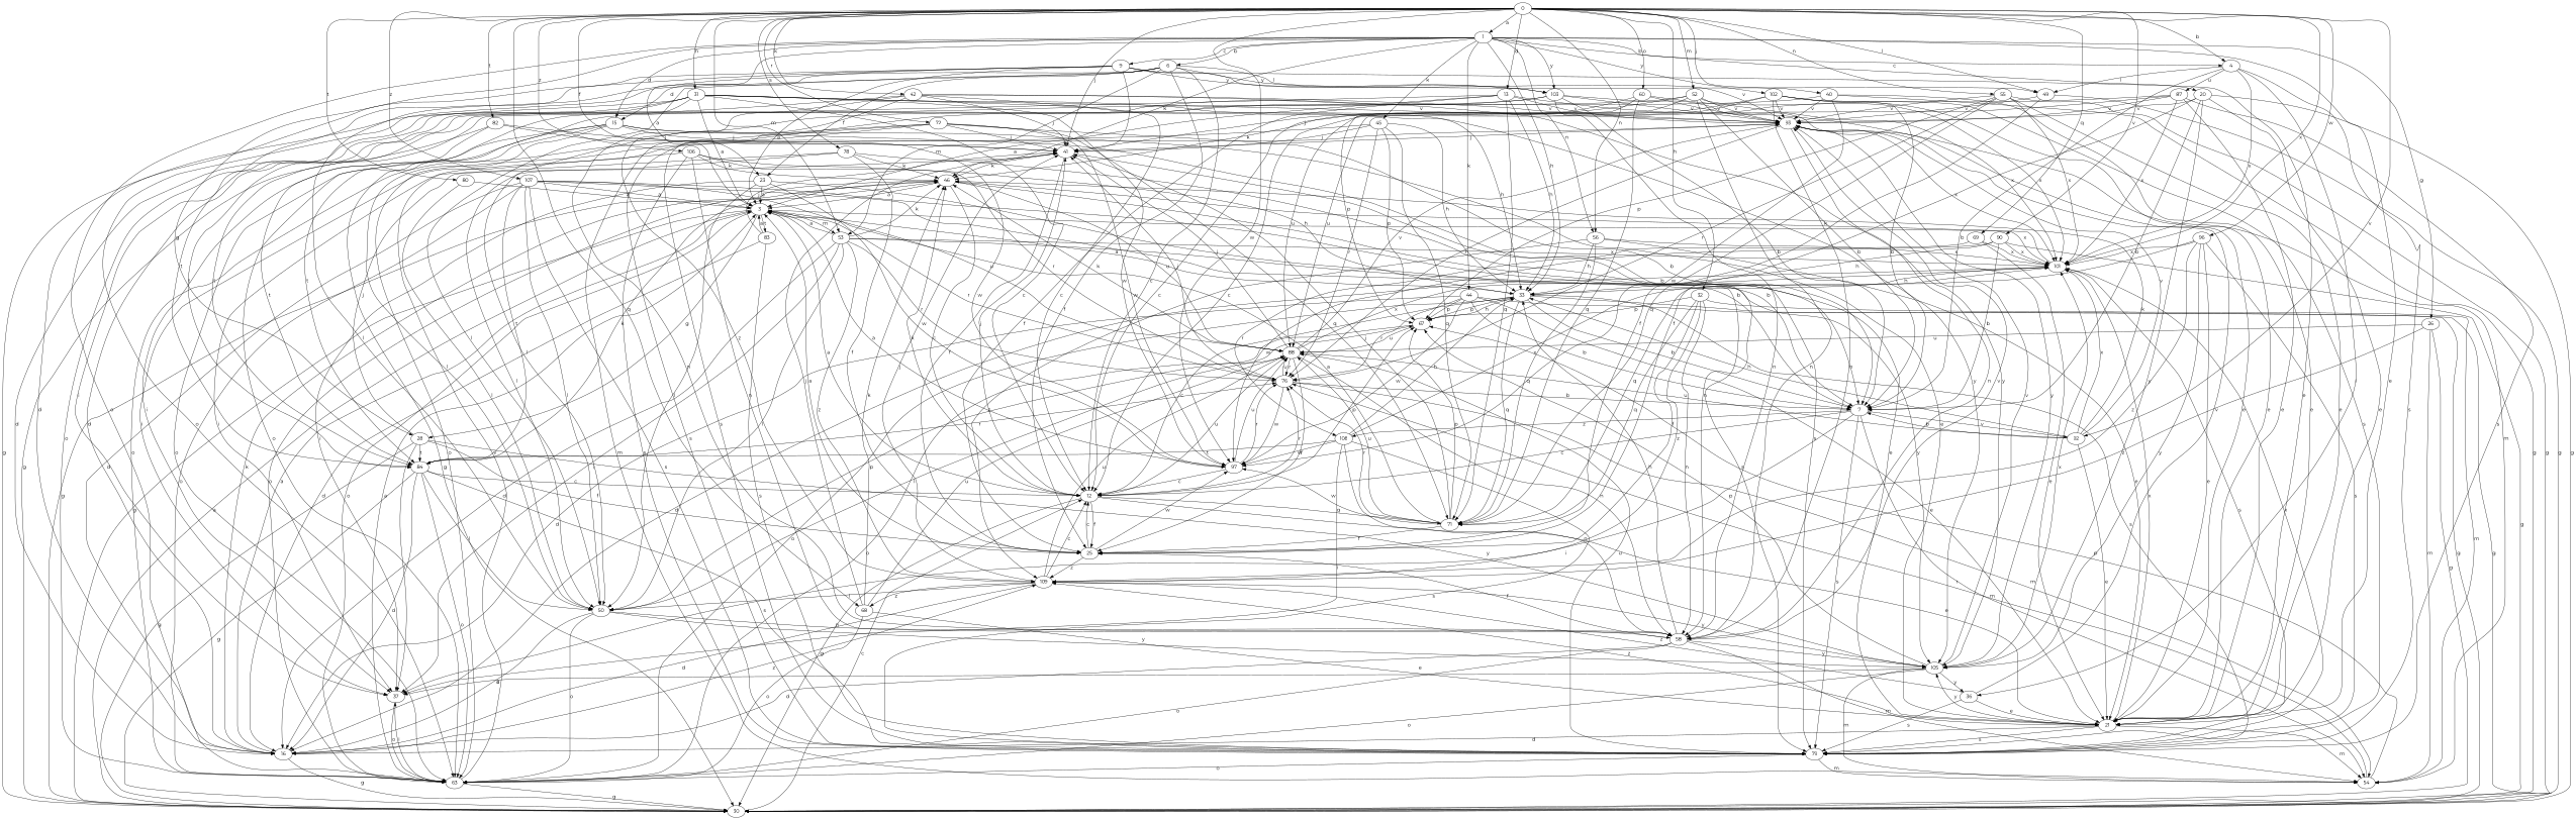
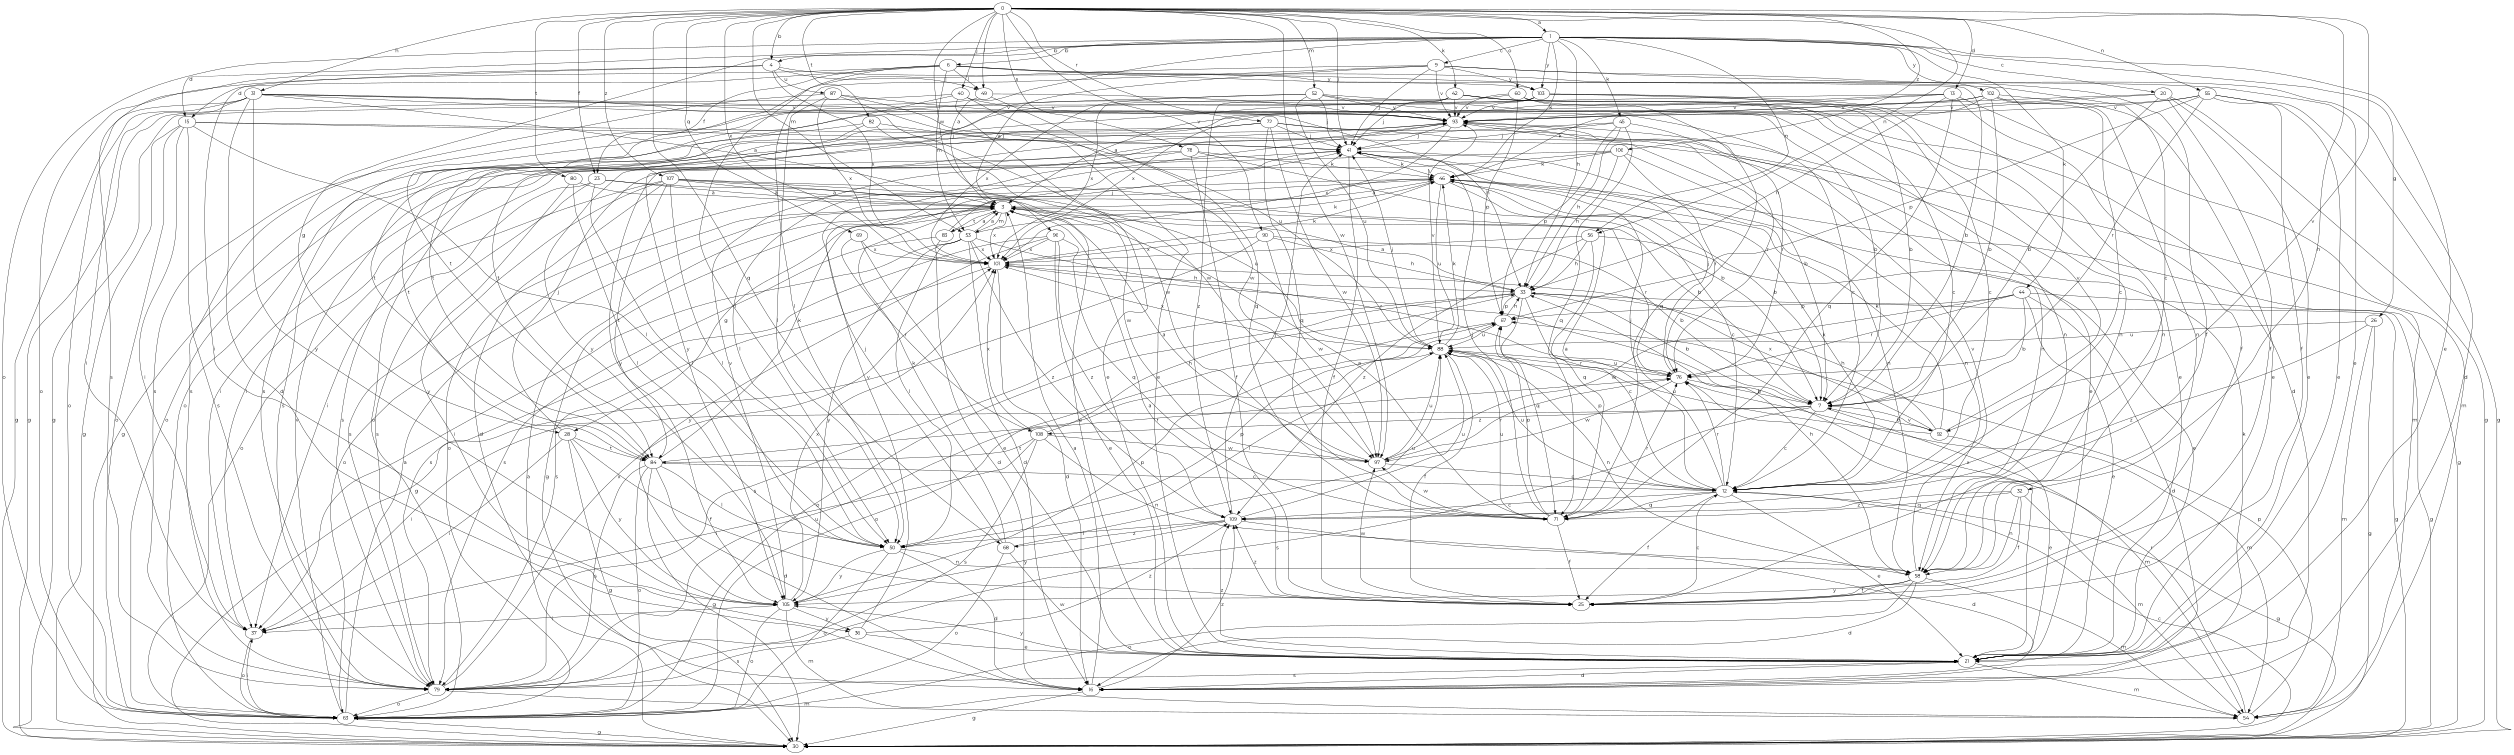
  strict digraph {
    fontname=Montserrat
    node [fontname=Montserrat]
    edge [fontname=Montserrat]
    0
    1
    4
    13
    23
    31
    32
    40
    41
    42
    49
    52
    53
    55
    56
    60
    68
    69
    72
    78
    80
    82
    90
    92
    96
    97
    101
    106
    107
    3
    6
    9
    n33 [label=20]
    15
    21
    26
    28
    33
    44
    45
    46
    63
    102
    103
    7
    36
    79
    87
    25
    54
    84
    93
    71
    50
    37
    30
    12
    16
    105
    67
    109
    58
    88
    76
    108
    83
    0 -> 1 [label=a]
    0 -> 4 [label=b]
    0 -> 13 [label=d]
    0 -> 23 [label=f]
    0 -> 31 [label=h]
    0 -> 32 [label=h]
    0 -> 40 [label=j]
    0 -> 41 [label=j]
    0 -> 42 [label=k]
    0 -> 49 [label=l]
    0 -> 52 [label=m]
    0 -> 53 [label=m]
    0 -> 55 [label=n]
    0 -> 56 [label=n]
    0 -> 60 [label=o]
    0 -> 68 [label=q]
    0 -> 69 [label=q]
    0 -> 72 [label=r]
    0 -> 78 [label=s]
    0 -> 80 [label=t]
    0 -> 82 [label=t]
    0 -> 90 [label=v]
    0 -> 92 [label=v]
    0 -> 96 [label=w]
    0 -> 97 [label=w]
    0 -> 101 [label=x]
    0 -> 106 [label=z]
    0 -> 107 [label=z]
    1 -> 4 [label=b]
    1 -> 56 [label=n]
    1 -> 3 [label=a]
    1 -> 6 [label=b]
    1 -> 9 [label=c]
    1 -> n33 [label=c]
    1 -> 15 [label=d]
    1 -> 21 [label=e]
    1 -> 26 [label=g]
    1 -> 28 [label=g]
    1 -> 33 [label=h]
    1 -> 44 [label=k]
    1 -> 45 [label=k]
    1 -> 46 [label=k]
    1 -> 63 [label=o]
    1 -> 102 [label=y]
    1 -> 103 [label=y]
    4 -> 49 [label=l]
    4 -> 101 [label=x]
    4 -> 7 [label=b]
    4 -> 36 [label=i]
    4 -> 79 [label=s]
    4 -> 87 [label=u]
    13 -> 3 [label=a]
    13 -> 33 [label=h]
    13 -> 25 [label=f]
    13 -> 54 [label=m]
    13 -> 84 [label=t]
    13 -> 93 [label=v]
    13 -> 71 [label=q]
    23 -> 97 [label=w]
    23 -> 3 [label=a]
    23 -> 79 [label=s]
    23 -> 50 [label=l]
    23 -> 37 [label=i]
    31 -> 97 [label=w]
    31 -> 3 [label=a]
    31 -> 33 [label=h]
    31 -> 63 [label=o]
    31 -> 93 [label=v]
    31 -> 37 [label=i]
    31 -> 30 [label=g]
    31 -> 12 [label=c]
    31 -> 16 [label=d]
    31 -> 105 [label=y]
    32 -> 25 [label=f]
    32 -> 54 [label=m]
    32 -> 71 [label=q]
-   32 -> 67 [label=p]
    32 -> 109 [label=z]
    32 -> 58 [label=n]
    40 -> 97 [label=w]
    40 -> 21 [label=e]
    40 -> 84 [label=t]
    40 -> 93 [label=v]
    40 -> 30 [label=g]
    41 -> 46 [label=k]
    41 -> 25 [label=f]
    41 -> 58 [label=n]
    42 -> 41 [label=j]
    42 -> 93 [label=v]
    42 -> 12 [label=c]
    42 -> 16 [label=d]
    42 -> 105 [label=y]
    42 -> 109 [label=z]
    42 -> 58 [label=n]
    49 -> 93 [label=v]
    49 -> 71 [label=q]
    49 -> 30 [label=g]
    52 -> 41 [label=j]
    52 -> 101 [label=x]
    52 -> 7 [label=b]
    52 -> 79 [label=s]
    52 -> 93 [label=v]
    52 -> 58 [label=n]
    52 -> 88 [label=u]
    53 -> 101 [label=x]
    53 -> 3 [label=a]
    53 -> 46 [label=k]
    53 -> 50 [label=l]
    53 -> 37 [label=i]
    53 -> 16 [label=d]
    53 -> 105 [label=y]
    53 -> 109 [label=z]
    53 -> 76 [label=r]
    55 -> 101 [label=x]
    55 -> 21 [label=e]
    55 -> 25 [label=f]
    55 -> 93 [label=v]
    55 -> 30 [label=g]
    55 -> 67 [label=p]
    55 -> 76 [label=r]
    56 -> 101 [label=x]
    56 -> 21 [label=e]
    56 -> 33 [label=h]
    56 -> 71 [label=q]
    56 -> 109 [label=z]
    60 -> 101 [label=x]
    60 -> 93 [label=v]
    60 -> 71 [label=q]
    60 -> 12 [label=c]
    60 -> 67 [label=p]
    68 -> 41 [label=j]
-   68 -> 21 [label=e]
+   68 -> 21 [label=w]
    68 -> 46 [label=k]
    68 -> 63 [label=o]
    68 -> 88 [label=u]
    69 -> 101 [label=x]
    69 -> 21 [label=e]
    69 -> 108 [label=r]
    72 -> 41 [label=j]
    72 -> 97 [label=w]
    72 -> 63 [label=o]
    72 -> 7 [label=b]
    72 -> 79 [label=s]
    72 -> 54 [label=m]
    72 -> 71 [label=q]
    78 -> 46 [label=k]
    78 -> 7 [label=b]
    78 -> 25 [label=f]
    78 -> 50 [label=l]
    78 -> 37 [label=i]
    80 -> 3 [label=a]
    80 -> 50 [label=l]
+   80 -> 105 [label=y]
    82 -> 41 [label=j]
    82 -> 97 [label=w]
    82 -> 84 [label=t]
    82 -> 30 [label=g]
    90 -> 97 [label=w]
    90 -> 101 [label=x]
    90 -> 33 [label=h]
    90 -> 7 [label=b]
    90 -> 30 [label=g]
    92 -> 101 [label=x]
    92 -> 21 [label=e]
    92 -> 33 [label=h]
    92 -> 46 [label=k]
    92 -> 7 [label=b]
    92 -> 93 [label=v]
    92 -> 88 [label=u]
    96 -> 101 [label=x]
    96 -> 21 [label=e]
    96 -> 79 [label=s]
    96 -> 71 [label=q]
    96 -> 105 [label=y]
    96 -> 109 [label=z]
    97 -> 3 [label=a]
    97 -> 12 [label=c]
    97 -> 88 [label=u]
    97 -> 76 [label=r]
    101 -> 33 [label=h]
    101 -> 46 [label=k]
    101 -> 79 [label=s]
    101 -> 16 [label=d]
    106 -> 33 [label=h]
    106 -> 46 [label=k]
    106 -> 79 [label=s]
    106 -> 37 [label=i]
    106 -> 58 [label=n]
    106 -> 76 [label=r]
    107 -> 3 [label=a]
    107 -> 21 [label=e]
    107 -> 63 [label=o]
    107 -> 7 [label=b]
    107 -> 79 [label=s]
    107 -> 84 [label=t]
    107 -> 50 [label=l]
    107 -> 16 [label=d]
    107 -> 88 [label=u]
    3 -> 53 [label=m]
    3 -> 101 [label=x]
    3 -> 28 [label=g]
    3 -> 63 [label=o]
    3 -> 30 [label=g]
    3 -> 76 [label=r]
    3 -> 83 [label=t]
    6 -> 23 [label=f]
    6 -> 49 [label=l]
    6 -> 53 [label=m]
    6 -> 15 [label=d]
    6 -> 63 [label=o]
    6 -> 103 [label=y]
    6 -> 25 [label=f]
    6 -> 50 [label=l]
    6 -> 12 [label=c]
    9 -> 41 [label=j]
    9 -> 3 [label=a]
    9 -> 21 [label=e]
    9 -> 103 [label=y]
    9 -> 84 [label=t]
    9 -> 93 [label=v]
    9 -> 50 [label=l]
    9 -> 16 [label=d]
    n33 -> 21 [label=e]
    n33 -> 7 [label=b]
    n33 -> 25 [label=f]
    n33 -> 93 [label=v]
    n33 -> 30 [label=g]
    n33 -> 105 [label=y]
    15 -> 41 [label=j]
    15 -> 21 [label=e]
    15 -> 63 [label=o]
    15 -> 79 [label=s]
    15 -> 50 [label=l]
    15 -> 37 [label=i]
    15 -> 30 [label=g]
    21 -> 101 [label=x]
    21 -> 79 [label=s]
    21 -> 54 [label=m]
    21 -> 16 [label=d]
    21 -> 105 [label=y]
    21 -> 109 [label=z]
    26 -> 54 [label=m]
    26 -> 30 [label=g]
    26 -> 109 [label=z]
    26 -> 88 [label=u]
    28 -> 41 [label=j]
    28 -> 25 [label=f]
    28 -> 84 [label=t]
    28 -> 37 [label=i]
    28 -> 30 [label=g]
    28 -> 105 [label=y]
    33 -> 3 [label=a]
    33 -> 63 [label=o]
    33 -> 7 [label=b]
    33 -> 79 [label=s]
    33 -> 71 [label=q]
    33 -> 30 [label=g]
    33 -> 12 [label=c]
    33 -> 67 [label=p]
    44 -> 97 [label=w]
    44 -> 21 [label=e]
    44 -> 7 [label=b]
    44 -> 30 [label=g]
    44 -> 16 [label=d]
    44 -> 67 [label=p]
    44 -> 76 [label=r]
    45 -> 41 [label=j]
    45 -> 33 [label=h]
    45 -> 63 [label=o]
    45 -> 71 [label=q]
    45 -> 67 [label=p]
    45 -> 76 [label=r]
    46 -> 3 [label=a]
    46 -> 63 [label=o]
    46 -> 7 [label=b]
    46 -> 30 [label=g]
    46 -> 12 [label=c]
    46 -> 88 [label=u]
    63 -> 3 [label=a]
    63 -> 93 [label=v]
    63 -> 37 [label=i]
    63 -> 30 [label=g]
    102 -> 21 [label=e]
    102 -> 46 [label=k]
    102 -> 7 [label=b]
    102 -> 79 [label=s]
    102 -> 93 [label=v]
    102 -> 12 [label=c]
    102 -> 58 [label=n]
    103 -> 21 [label=e]
    103 -> 63 [label=o]
    103 -> 7 [label=b]
    103 -> 84 [label=t]
    103 -> 93 [label=v]
    103 -> 58 [label=n]
    7 -> 92 [label=v]
    7 -> 79 [label=s]
    7 -> 54 [label=m]
    7 -> 37 [label=i]
    7 -> 12 [label=c]
    7 -> 108 [label=z]
    36 -> 21 [label=e]
    36 -> 79 [label=s]
    36 -> 93 [label=v]
    36 -> 109 [label=z]
    79 -> 101 [label=x]
    79 -> 63 [label=o]
    79 -> 54 [label=m]
    79 -> 88 [label=u]
    87 -> 101 [label=x]
    87 -> 21 [label=e]
    87 -> 79 [label=s]
    87 -> 93 [label=v]
    87 -> 50 [label=l]
    87 -> 88 [label=u]
    25 -> 97 [label=w]
    25 -> 3 [label=a]
    25 -> 12 [label=c]
    25 -> 109 [label=z]
    54 -> 67 [label=p]
    54 -> 76 [label=r]
    84 -> 46 [label=k]
    84 -> 63 [label=o]
    84 -> 79 [label=s]
    84 -> 50 [label=l]
    84 -> 30 [label=g]
    84 -> 12 [label=c]
    84 -> 16 [label=d]
    84 -> 76 [label=r]
    93 -> 41 [label=j]
    93 -> 101 [label=x]
    93 -> 105 [label=y]
    93 -> 58 [label=n]
    93 -> 76 [label=r]
    71 -> 41 [label=j]
    71 -> 97 [label=w]
    71 -> 3 [label=a]
    71 -> 25 [label=f]
    71 -> 67 [label=p]
    71 -> 88 [label=u]
    71 -> 76 [label=r]
    50 -> 63 [label=o]
    50 -> 16 [label=d]
    50 -> 105 [label=y]
    50 -> 67 [label=p]
    50 -> 58 [label=n]
    37 -> 63 [label=o]
    30 -> 3 [label=a]
    30 -> 12 [label=c]
    12 -> 41 [label=j]
    12 -> 3 [label=a]
    12 -> 21 [label=e]
    12 -> 46 [label=k]
    12 -> 25 [label=f]
    12 -> 71 [label=q]
    12 -> 30 [label=g]
    12 -> 67 [label=p]
    12 -> 88 [label=u]
    12 -> 76 [label=r]
    16 -> 3 [label=a]
    16 -> 46 [label=k]
    16 -> 30 [label=g]
    16 -> 109 [label=z]
    105 -> 101 [label=x]
    105 -> 63 [label=o]
    105 -> 36 [label=y]
    105 -> 54 [label=m]
    105 -> 93 [label=v]
    105 -> 37 [label=i]
    105 -> 67 [label=p]
    67 -> 33 [label=h]
    67 -> 63 [label=o]
    67 -> 88 [label=u]
    109 -> 41 [label=j]
    109 -> 68 [label=z]
    109 -> 50 [label=l]
-   109 -> 12 [label=c]
+   12 -> 109 [label=c]
    109 -> 16 [label=d]
    109 -> 105 [label=y]
    109 -> 88 [label=u]
    58 -> 33 [label=h]
    58 -> 63 [label=o]
    58 -> 25 [label=f]
    58 -> 54 [label=m]
    58 -> 93 [label=v]
    58 -> 16 [label=d]
    58 -> 105 [label=y]
    88 -> 41 [label=j]
    88 -> 101 [label=x]
    88 -> 46 [label=k]
    88 -> 25 [label=f]
    88 -> 93 [label=v]
    88 -> 50 [label=l]
    88 -> 58 [label=n]
    88 -> 76 [label=r]
    76 -> 41 [label=j]
    76 -> 97 [label=w]
    76 -> 7 [label=b]
    76 -> 54 [label=m]
    76 -> 88 [label=u]
    108 -> 97 [label=w]
    108 -> 101 [label=x]
    108 -> 33 [label=h]
    108 -> 79 [label=s]
    108 -> 84 [label=t]
    108 -> 37 [label=i]
    108 -> 58 [label=n]
    83 -> 41 [label=j]
    83 -> 3 [label=a]
    83 -> 79 [label=s]
    83 -> 16 [label=d]
  }
